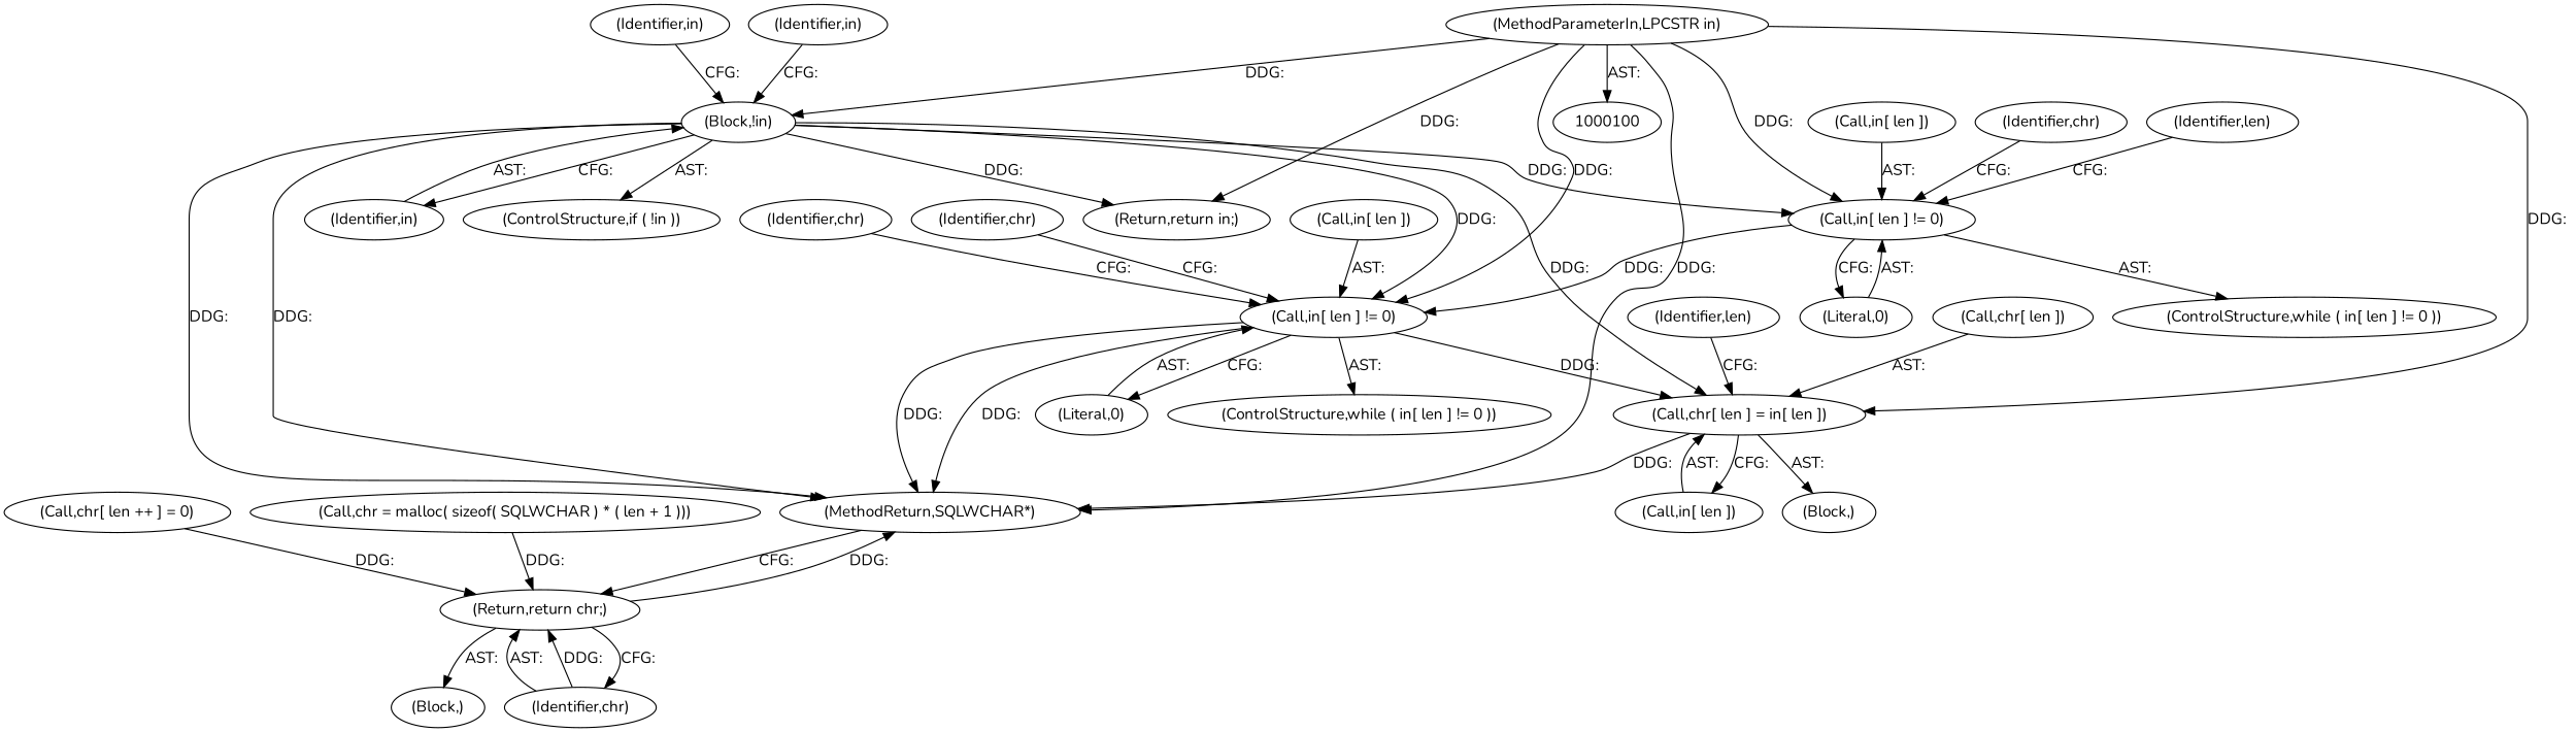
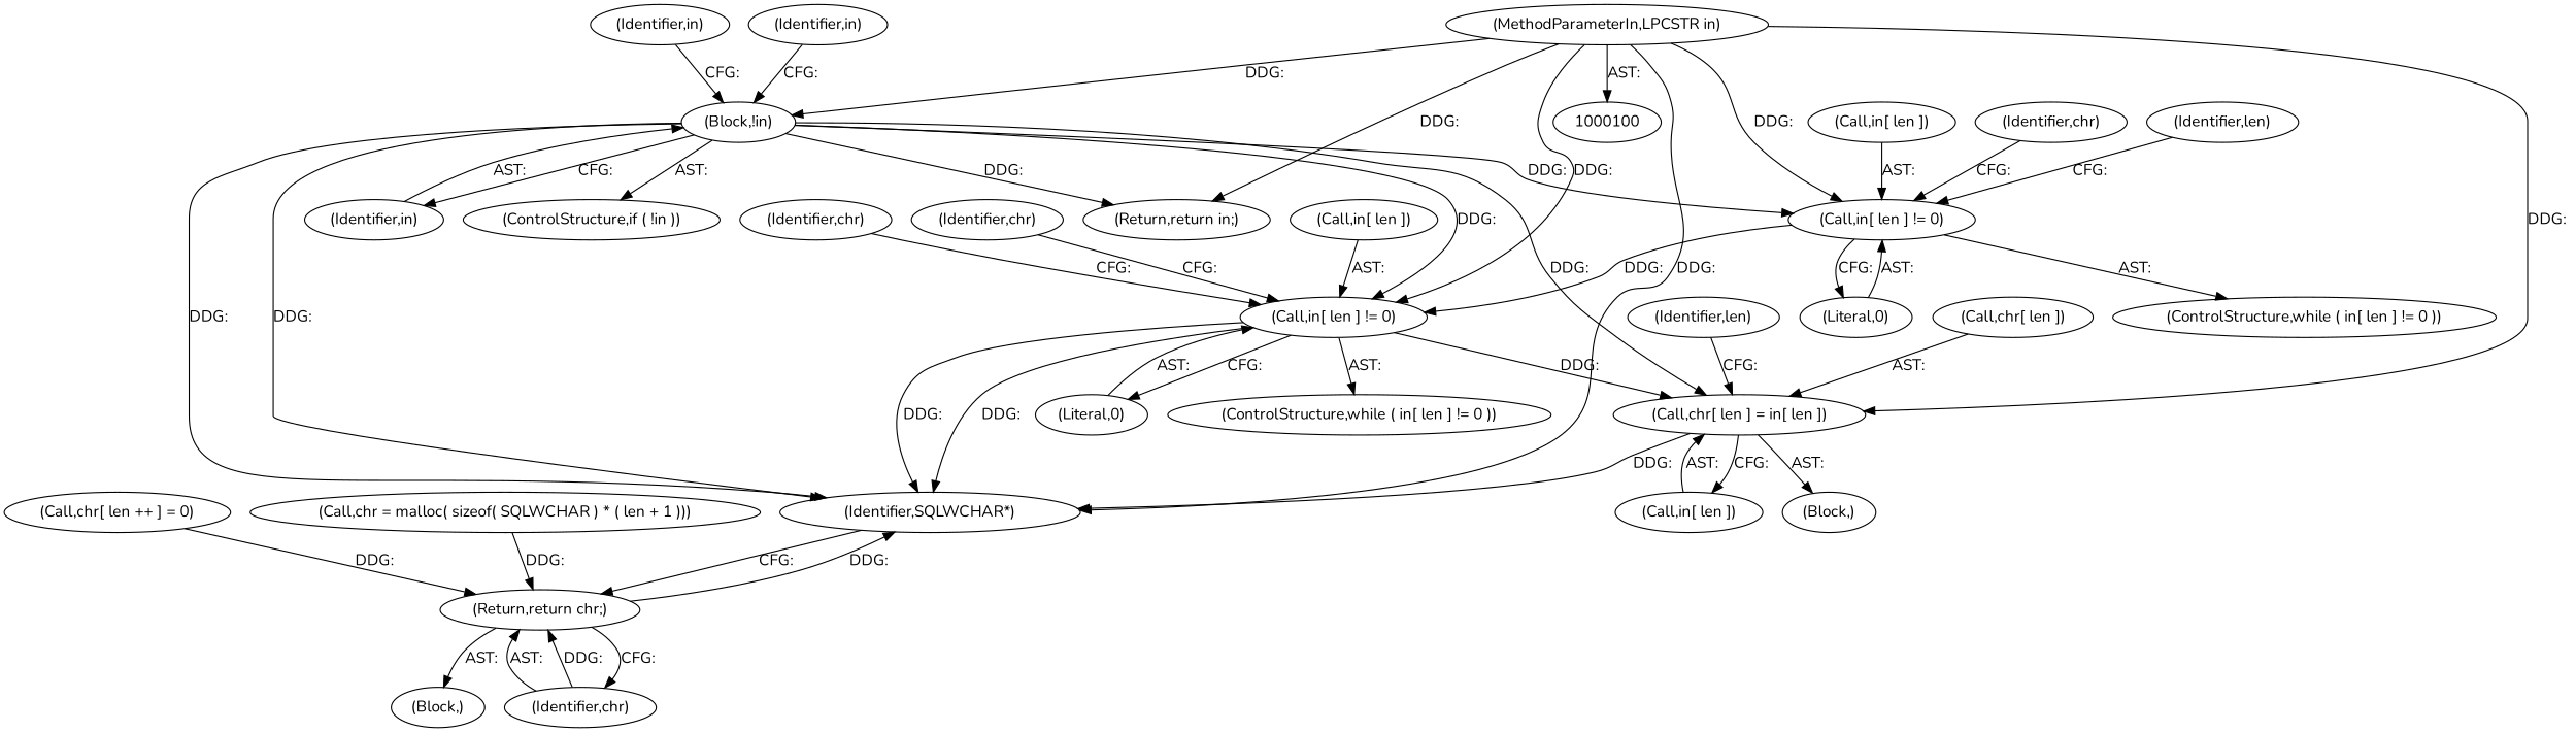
  digraph {
    fontname=Nunito
    node [fontname=Nunito]
    edge [fontname=Nunito]
    n1 [label="(Call,in[ len ] != 0)"]
    n2 [label="(Call,chr[ len ] = in[ len ])"]
-   n3 [label="(MethodReturn,SQLWCHAR*)"]
+   n3 [label="(Identifier,SQLWCHAR*)"]
    n4 [label="(Literal,0)"]
    n5 [label="(ControlStructure,while ( in[ len ] != 0 ))"]
    n6 [label="(Block,)"]
    n7 [label="(Call,in[ len ])"]
    n8 [label="(Return,return chr;)"]
    n9 [label="(Call,in[ len ] != 0)"]
    n10 [label="(ControlStructure,while ( in[ len ] != 0 ))"]
    n11 [label="(Literal,0)"]
    n12 [label="(Block,!in)"]
    n13 [label="(ControlStructure,if ( !in ))"]
    n14 [label="(Return,return in;)"]
    n15 [label="(Identifier,in)"]
    n16 [label="(MethodParameterIn,LPCSTR in)"]
    1000100
    n18 [label="(Block,)"]
    n19 [label="(Identifier,chr)"]
    n20 [label="(Call,in[ len ])"]
    n21 [label="(Identifier,chr)"]
    n22 [label="(Call,chr[ len ++ ] = 0)"]
    n23 [label="(Identifier,len)"]
    n24 [label="(Identifier,in)"]
    n25 [label="(Identifier,len)"]
    n26 [label="(Call,chr = malloc( sizeof( SQLWCHAR ) * ( len + 1 )))"]
    n27 [label="(Identifier,chr)"]
    n28 [label="(Identifier,chr)"]
    n29 [label="(Call,in[ len ])"]
    n30 [label="(Identifier,in)"]
    n31 [label="(Call,chr[ len ])"]
    n1 -> n2 [label="DDG: "]
    n1 -> n3 [label="DDG: "]
    n1 -> n3 [label="DDG: "]
    n1 -> n4 [label="CFG: "]
    n1 -> n5 [label="AST: "]
    n2 -> n3 [label="DDG: "]
    n2 -> n6 [label="AST: "]
    n2 -> n7 [label="CFG: "]
    n3 -> n8 [label="CFG: "]
    n4 -> n1 [label="AST: "]
    n7 -> n2 [label="AST: "]
    n8 -> n3 [label="DDG: "]
    n8 -> n18 [label="AST: "]
    n8 -> n19 [label="CFG: "]
    n9 -> n1 [label="DDG: "]
    n9 -> n10 [label="AST: "]
    n9 -> n11 [label="CFG: "]
    n11 -> n9 [label="AST: "]
    n12 -> n1 [label="DDG: "]
    n12 -> n2 [label="DDG: "]
    n12 -> n3 [label="DDG: "]
    n12 -> n3 [label="DDG: "]
    n12 -> n9 [label="DDG: "]
    n12 -> n13 [label="AST: "]
    n12 -> n14 [label="DDG: "]
    n12 -> n15 [label="CFG: "]
    n15 -> n12 [label="AST: "]
    n16 -> n1 [label="DDG: "]
    n16 -> n2 [label="DDG: "]
    n16 -> n3 [label="DDG: "]
    n16 -> n9 [label="DDG: "]
    n16 -> n12 [label="DDG: "]
    n16 -> n14 [label="DDG: "]
    n16 -> 1000100 [label="AST: "]
    n19 -> n8 [label="AST: "]
    n19 -> n8 [label="DDG: "]
    n20 -> n9 [label="AST: "]
    n21 -> n9 [label="CFG: "]
    n22 -> n8 [label="DDG: "]
    n23 -> n2 [label="CFG: "]
    n24 -> n12 [label="CFG: "]
    n25 -> n9 [label="CFG: "]
    n26 -> n8 [label="DDG: "]
    n27 -> n1 [label="CFG: "]
    n28 -> n1 [label="CFG: "]
    n29 -> n1 [label="AST: "]
    n30 -> n12 [label="CFG: "]
    n31 -> n2 [label="AST: "]
  }
